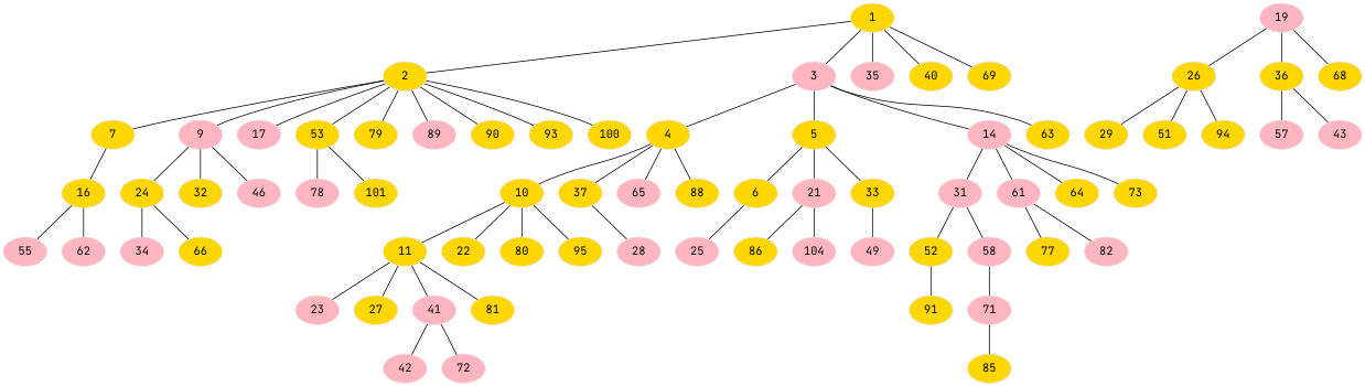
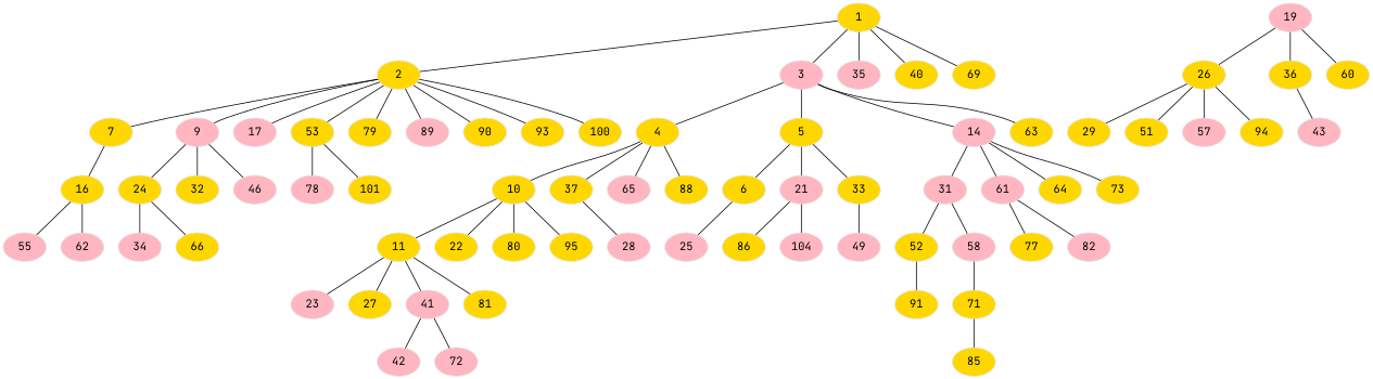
  graph {
    fontname="JetBrains Mono"
    node [color=gray90 fillcolor=gold fontname="JetBrains Mono" style=filled]
    edge [fontname="JetBrains Mono"]
    1 [super="+47"]
    2 [super="+50"]
    3 [fillcolor=lightpink super="+54"]
    35 [fillcolor=lightpink]
    40
    69
    7 [super="+68"]
    9 [fillcolor=lightpink super="+13"]
    17 [fillcolor=lightpink]
    53 [super="+92"]
    79
    89 [fillcolor=lightpink]
    90 [super="+99"]
    93 [super="+106"]
    100
    4 [super="+15"]
    5 [super="+20"]
    14 [fillcolor=lightpink super="+48"]
    63
    16 [super="+18"]
    24 [super="+44"]
    32
    46 [fillcolor=lightpink]
    78 [fillcolor=lightpink]
    101
    10 [super="+103"]
    37
    65 [fillcolor=lightpink super="+76"]
    88
    6 [super="+8"]
    21 [fillcolor=lightpink super="+39"]
    33 [super="+56"]
    31 [fillcolor=lightpink super="+45"]
    61 [fillcolor=lightpink super="+70"]
    64
    73
    11 [super="+12"]
    22
    80
    95
    28 [fillcolor=lightpink super="+59"]
    25 [fillcolor=lightpink]
    86
    104 [fillcolor=lightpink]
    49 [fillcolor=lightpink super="+98"]
    55 [fillcolor=lightpink]
    62 [fillcolor=lightpink]
    34 [fillcolor=lightpink super="+105"]
    66 [super="+83"]
    23 [fillcolor=lightpink]
    27 [super="+67"]
    41 [fillcolor=lightpink super="+84"]
    81
    42 [fillcolor=lightpink super="+97"]
    72 [fillcolor=lightpink]
    52 [super="+87"]
    58 [fillcolor=lightpink]
    77
    82 [fillcolor=lightpink]
    19 [fillcolor=lightpink super="+30"]
    26 [super="+38"]
    36 [super="+75"]
-   60 [label=68]
+   60
    29
    51
    57 [fillcolor=lightpink super="+96"]
    94
    43 [fillcolor=lightpink]
    91
-   71 [fillcolor=lightpink super="+102"]
+   71 [super="+102"]
    85
    1 -- 2
    1 -- 3
    1 -- 35
    1 -- 40
    1 -- 69
    2 -- 7
    2 -- 9
    2 -- 17
    2 -- 53
    2 -- 79
    2 -- 89
    2 -- 90
    2 -- 93
    2 -- 100
    3 -- 4
    3 -- 5
    3 -- 14
    3 -- 63
    7 -- 16
    9 -- 24
    9 -- 32
    9 -- 46
    53 -- 78
    53 -- 101
    4 -- 10
    4 -- 37
    4 -- 65
    4 -- 88
    5 -- 6
    5 -- 21
    5 -- 33
    14 -- 31
    14 -- 61
    14 -- 64
    14 -- 73
    16 -- 55
    16 -- 62
    24 -- 34
    24 -- 66
    10 -- 11
    10 -- 22
    10 -- 80
    10 -- 95
    37 -- 28
    6 -- 25
    21 -- 86
    21 -- 104
    33 -- 49
    31 -- 52
    31 -- 58
    61 -- 77
    61 -- 82
    11 -- 23
    11 -- 27
    11 -- 41
    11 -- 81
    41 -- 42
    41 -- 72
    52 -- 91
    58 -- 71
    19 -- 26
    19 -- 36
    19 -- 60
    26 -- 29
    26 -- 51
-   36 -- 57
+   26 -- 57
    26 -- 94
    36 -- 43
    71 -- 85
  }
